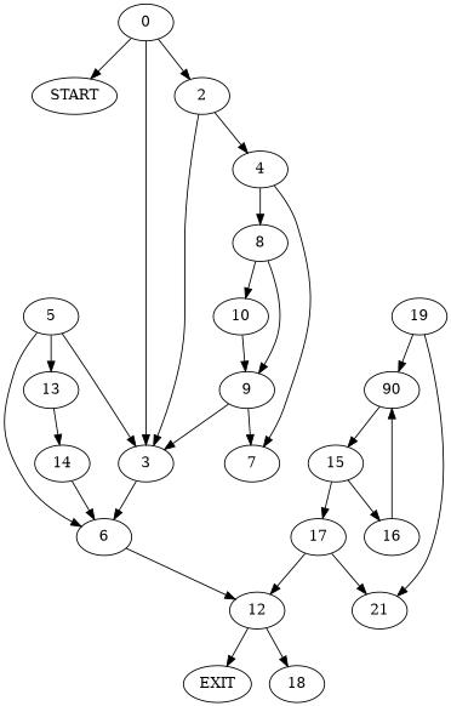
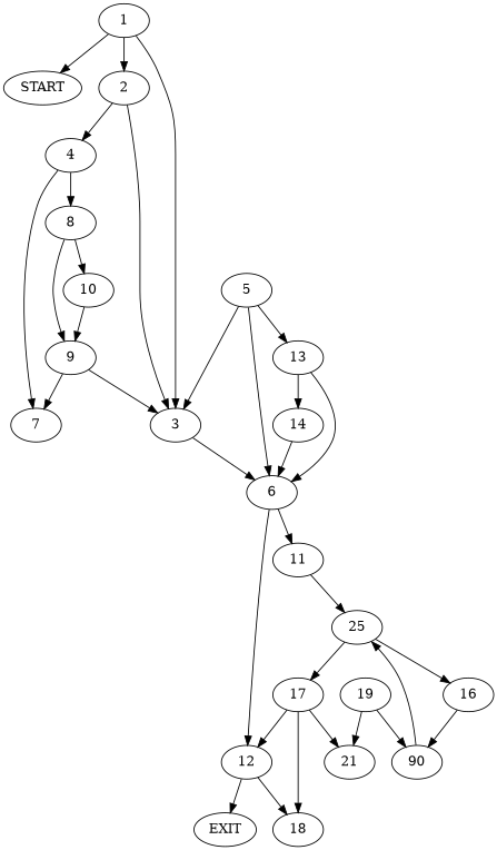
  digraph {
    n1 [label=START]
-   1 [label=0]
+   1
    2
    3
    n5 [label=EXIT]
    4
    6
    7
    8
    5
    13
+   11
    12
    9
    10
    14
-   15
+   15 [label=25]
    18
    16
    17
    n21 [label=90]
    21
    19
    1 -> n1
    1 -> 2
    1 -> 3
    2 -> 3
    2 -> 4
    3 -> 6
    4 -> 7
    4 -> 8
+   6 -> 11
    6 -> 12
    8 -> 9
    8 -> 10
    5 -> 3
    5 -> 6
    5 -> 13
+   13 -> 6
    13 -> 14
+   11 -> 15
    12 -> n5
    12 -> 18
    9 -> 3
    9 -> 7
    10 -> 9
    14 -> 6
    15 -> 16
    15 -> 17
    16 -> n21
    17 -> 12
+   17 -> 18
    17 -> 21
    n21 -> 15
    19 -> n21
    19 -> 21
  }
